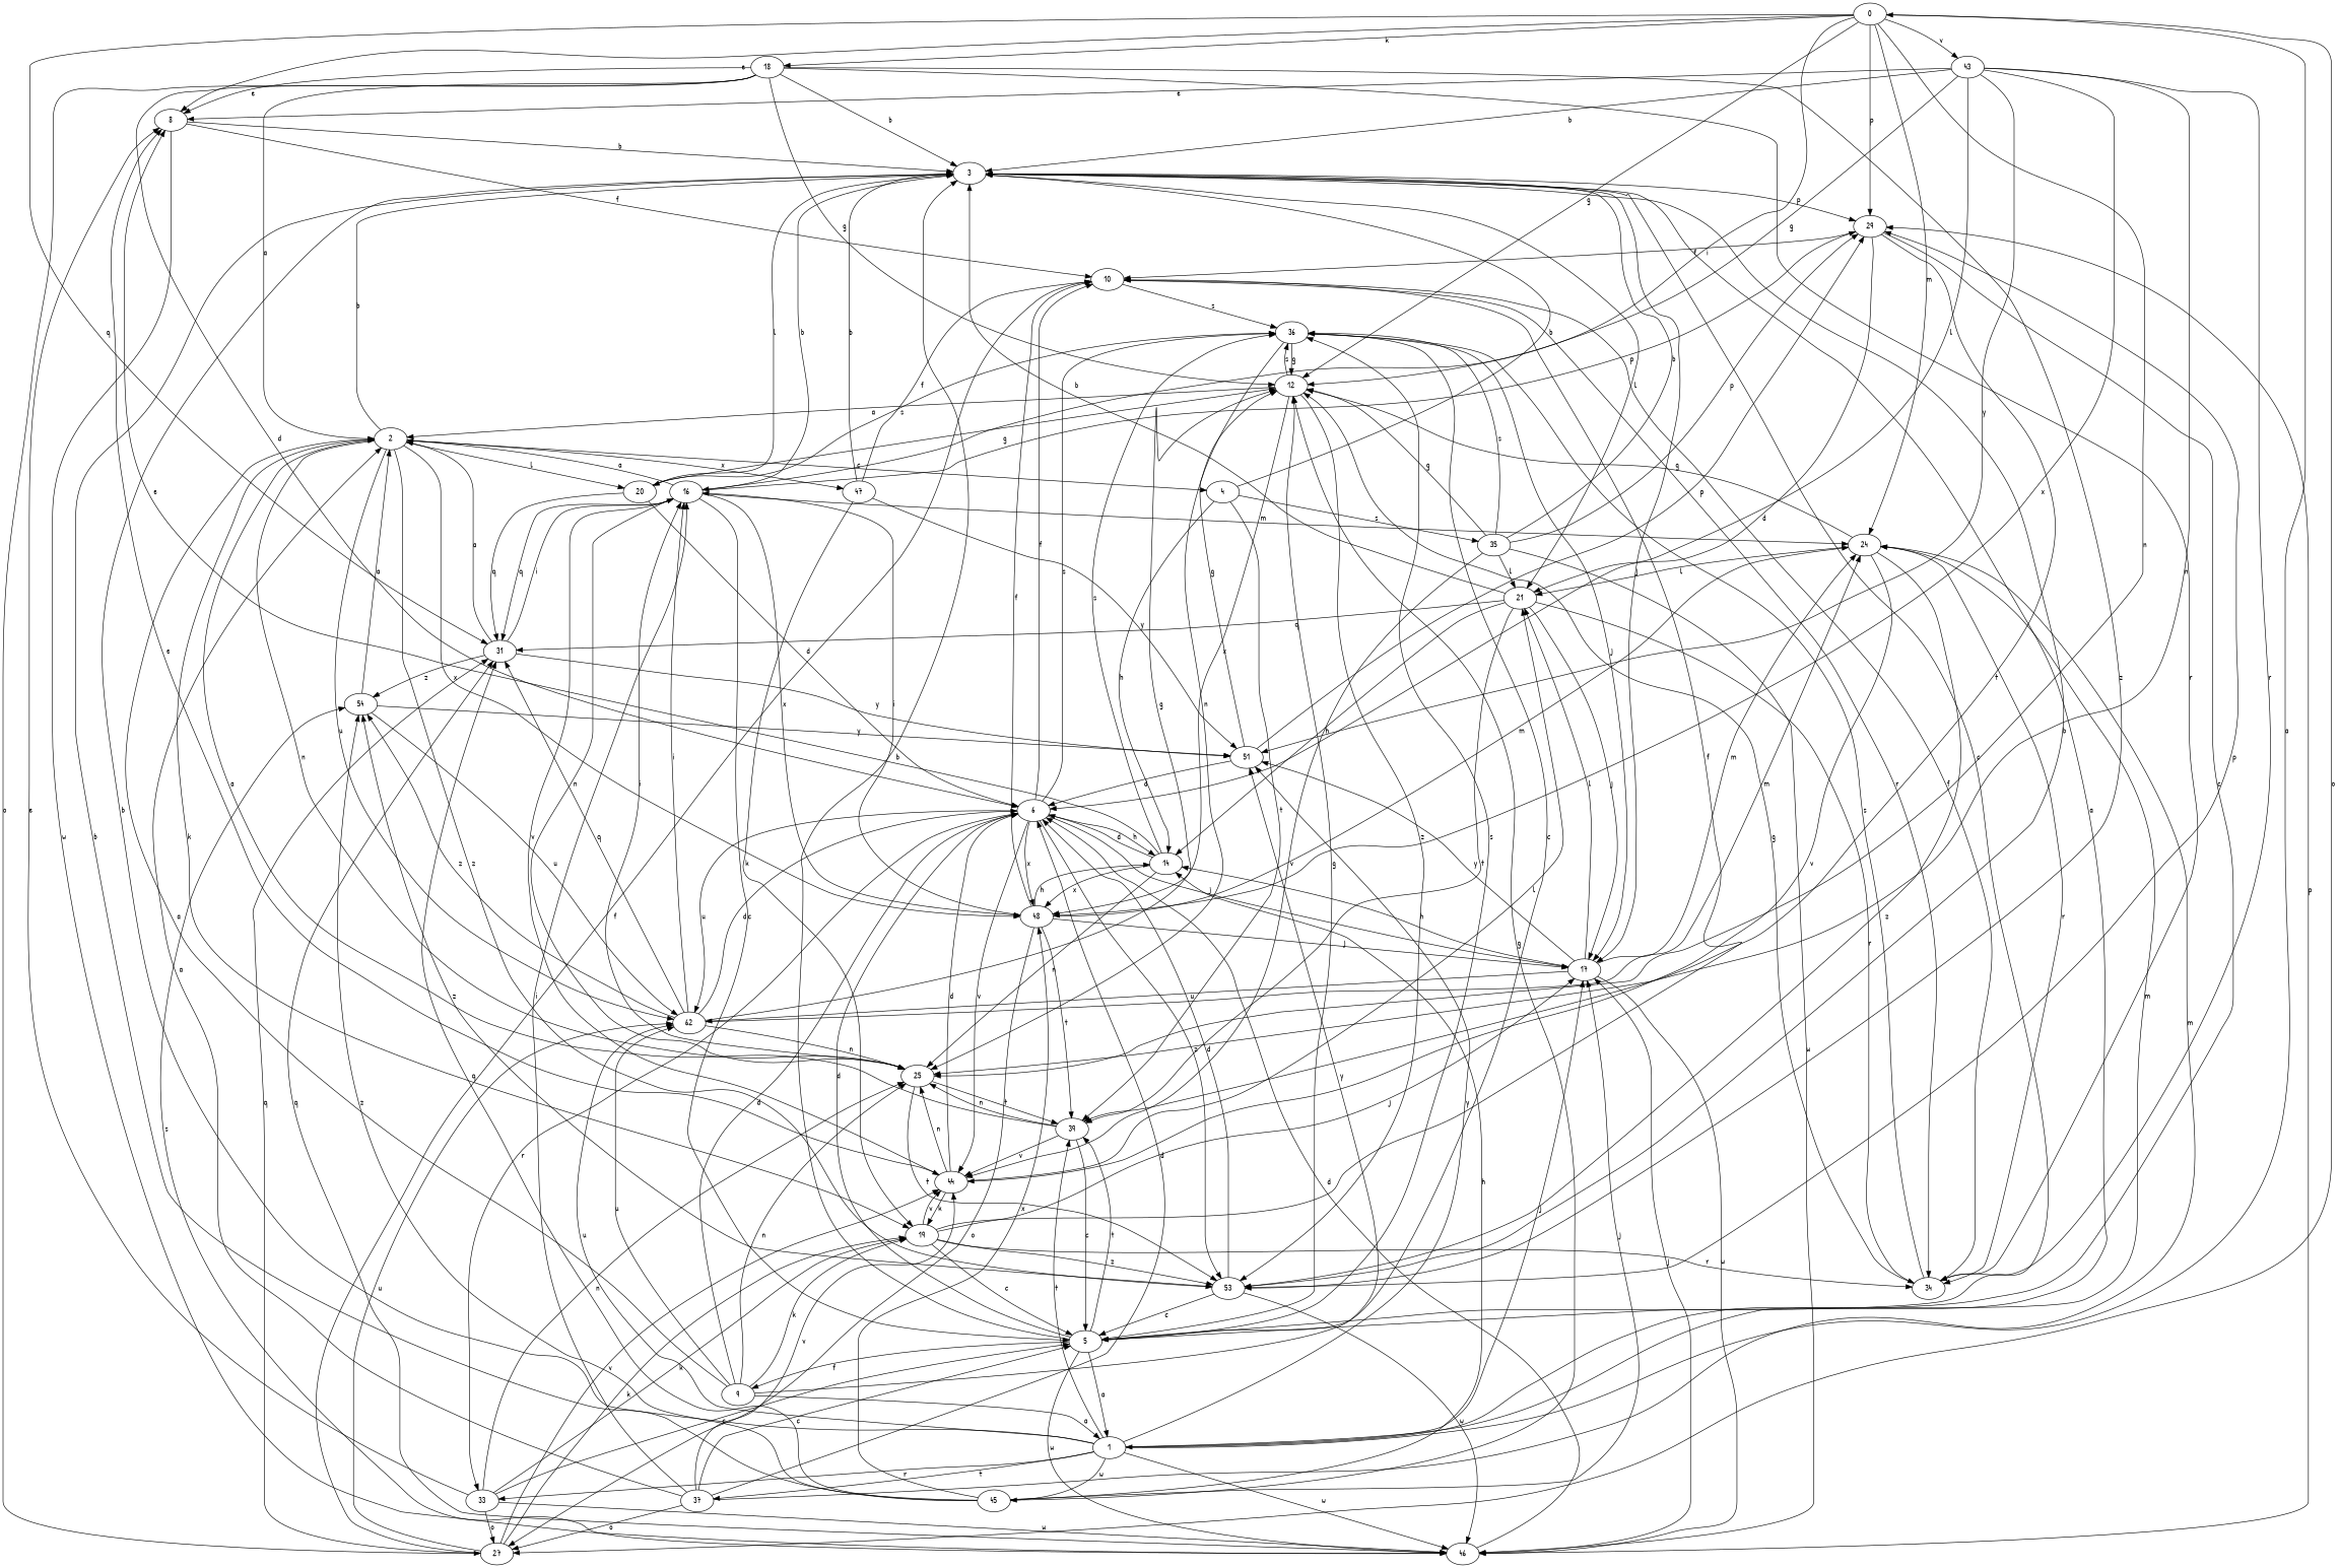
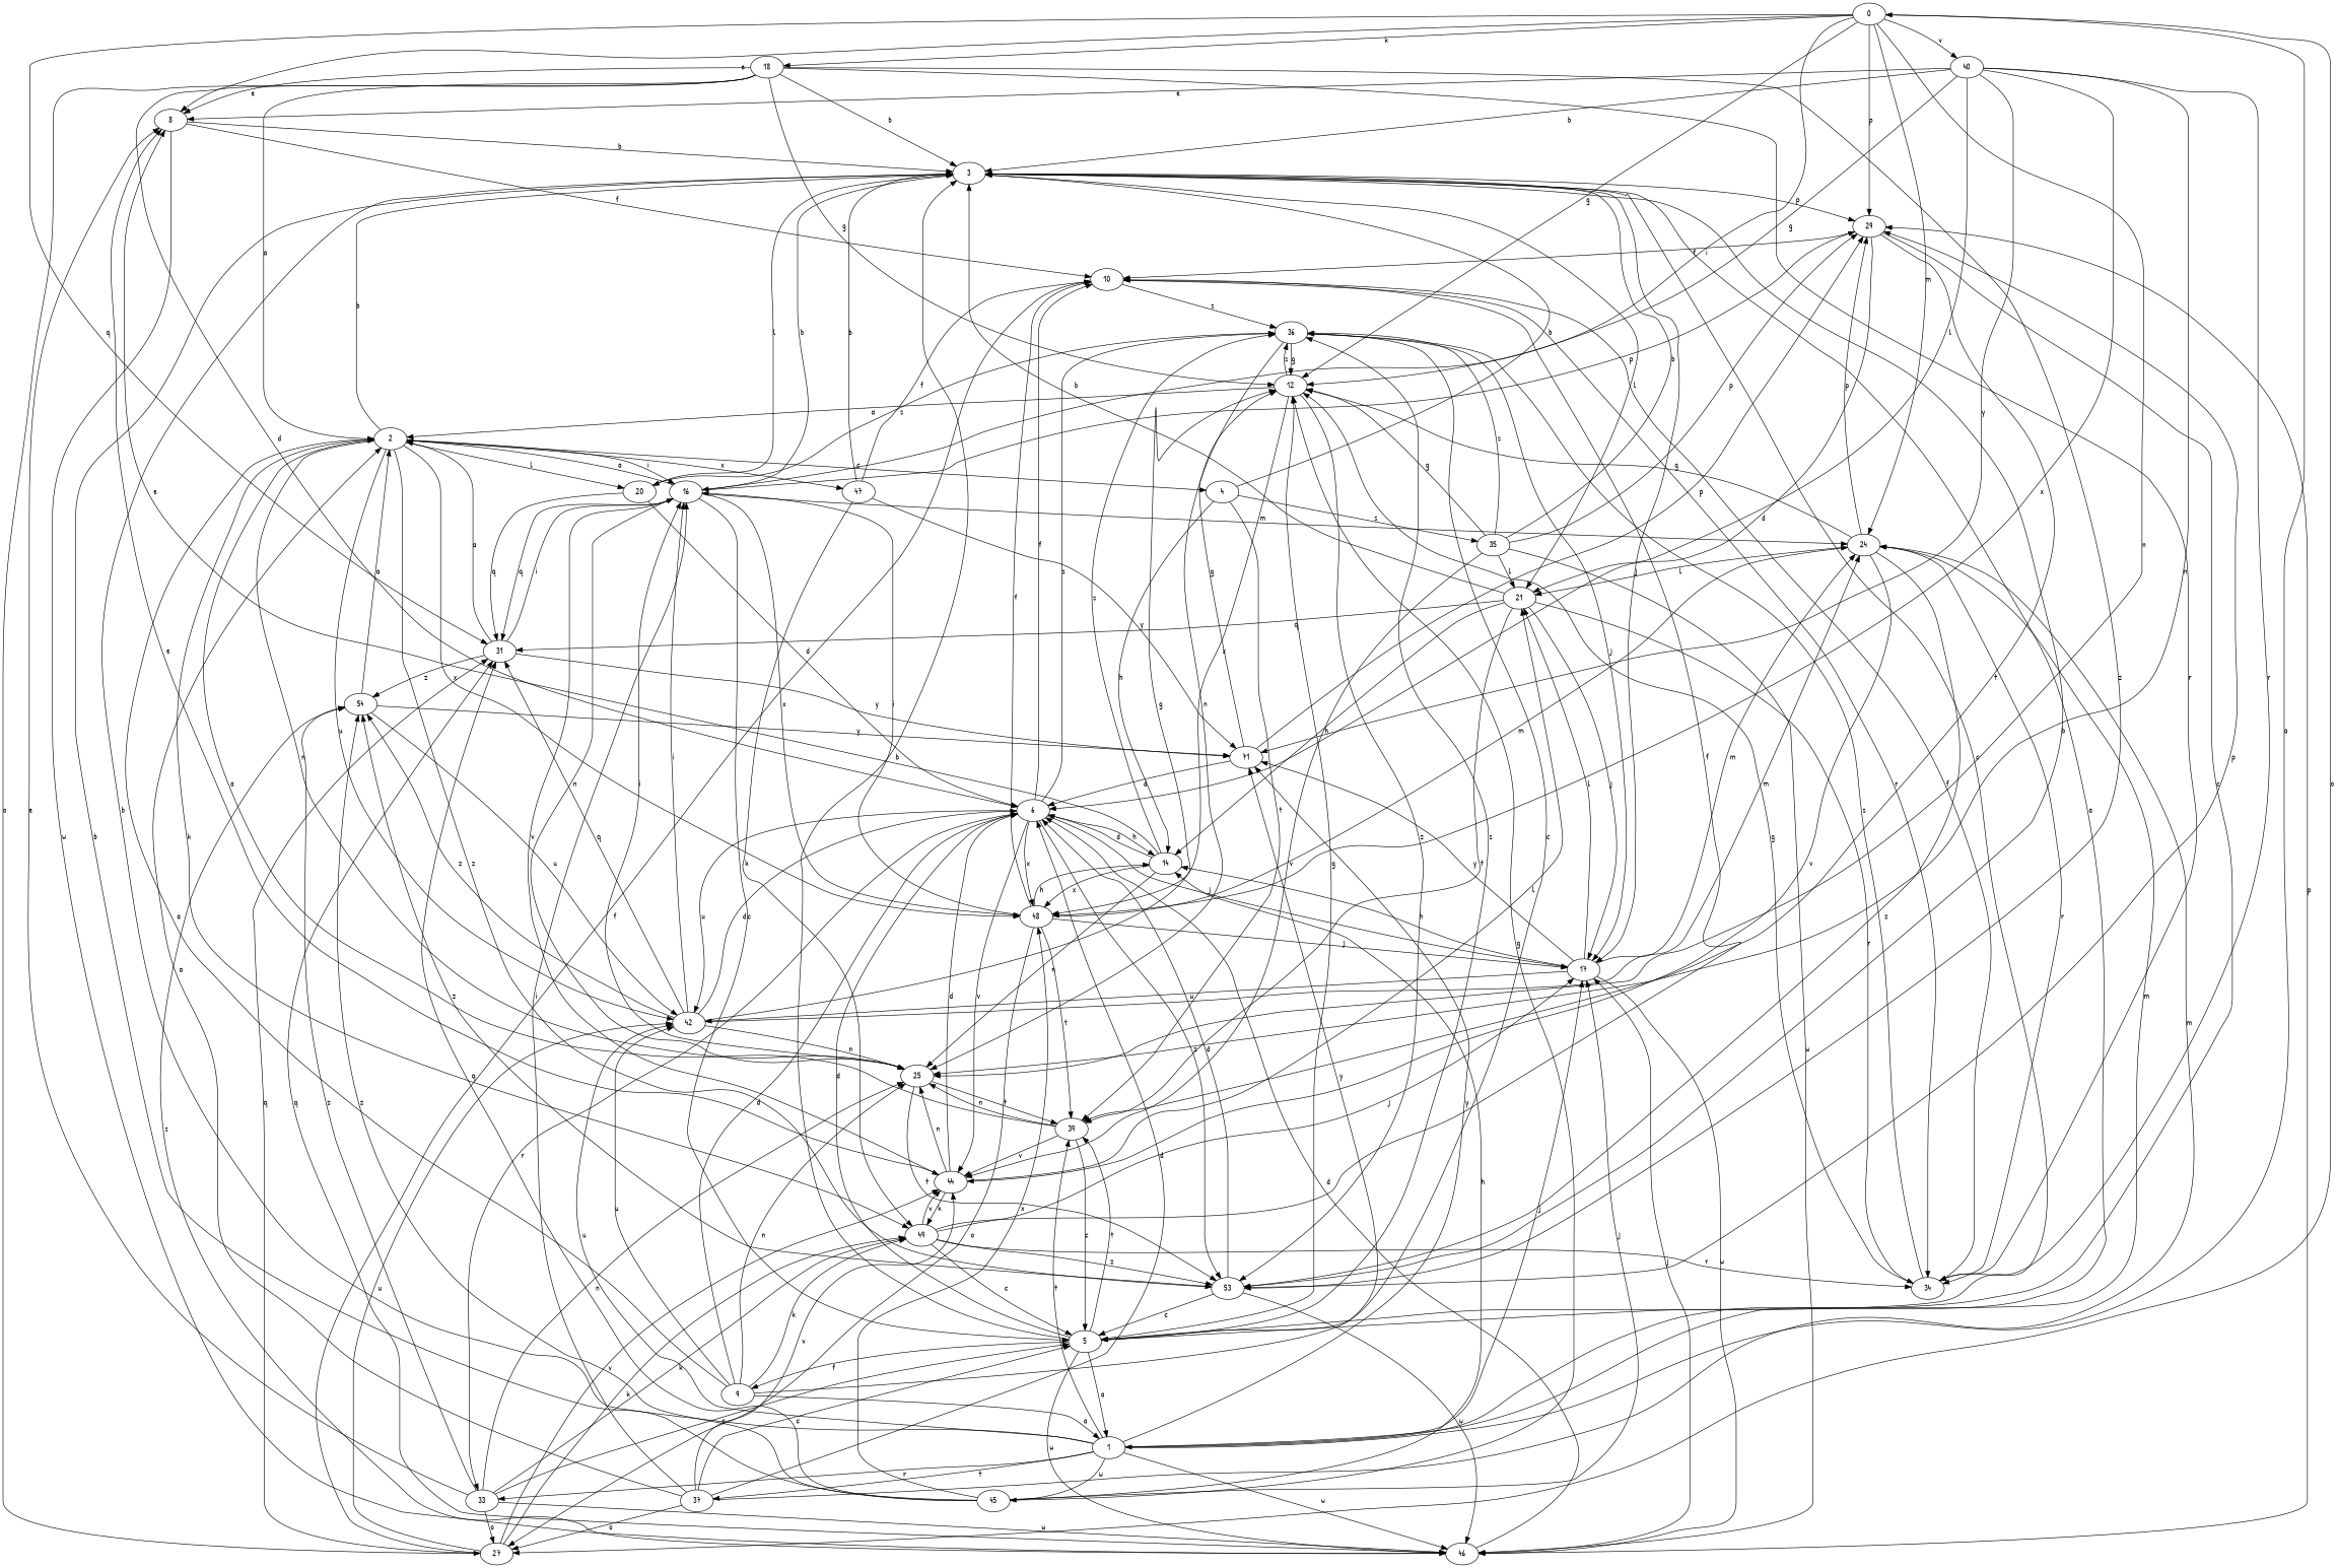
  strict digraph {
    fontname="Patrick Hand"
    node [fontname="Patrick Hand"]
    edge [fontname="Patrick Hand"]
    0
    8
    12
    16
    18
    24
    25
    27
    29
    31
-   43
+   43 [label=40]
    3
    46
    10
    2
    48
    53
    36
    5
    44
    6
    34
    21
    39
-   42 [label=62]
-   19
-   51
+   42
+   19 [label=49]
+   51 [label=71]
    54
    1
    17
    33
    37
    45
    20
    14
    4
    47
    35
    9
    0 -> 8 [label=e]
    0 -> 12 [label=g]
    0 -> 16 [label=i]
    0 -> 18 [label=k]
    0 -> 24 [label=m]
    0 -> 25 [label=n]
    0 -> 27 [label=o]
    0 -> 29 [label=p]
    0 -> 31 [label=q]
    0 -> 43 [label=v]
    8 -> 3 [label=b]
    8 -> 46 [label=w]
    8 -> 10 [label=f]
    12 -> 2 [label=a]
    12 -> 48 [label=x]
    12 -> 53 [label=z]
    12 -> 36 [label=s]
    16 -> 24 [label=m]
    16 -> 25 [label=n]
    16 -> 29 [label=p]
    16 -> 31 [label=q]
    16 -> 3 [label=b]
    16 -> 2 [label=a]
    16 -> 48 [label=x]
    16 -> 5 [label=c]
    16 -> 44 [label=v]
    18 -> 8 [label=e]
    18 -> 12 [label=g]
    18 -> 27 [label=o]
    18 -> 3 [label=b]
    18 -> 2 [label=a]
    18 -> 53 [label=z]
    18 -> 6 [label=d]
    18 -> 34 [label=r]
    24 -> 12 [label=g]
+   24 -> 29 [label=p]
    24 -> 53 [label=z]
    24 -> 44 [label=v]
    24 -> 34 [label=r]
    24 -> 21 [label=l]
    25 -> 16 [label=i]
    25 -> 53 [label=t]
    25 -> 39 [label=t]
    27 -> 31 [label=q]
    27 -> 10 [label=f]
    27 -> 44 [label=v]
    27 -> 42 [label=u]
    27 -> 19 [label=k]
    29 -> 10 [label=f]
    29 -> 5 [label=c]
    29 -> 6 [label=d]
    29 -> 39 [label=t]
    31 -> 16 [label=i]
    31 -> 2 [label=a]
    31 -> 51 [label=y]
    31 -> 54 [label=z]
    43 -> 8 [label=e]
    43 -> 12 [label=g]
    43 -> 25 [label=n]
    43 -> 3 [label=b]
    43 -> 48 [label=x]
    43 -> 34 [label=r]
    43 -> 21 [label=l]
    43 -> 51 [label=y]
    3 -> 29 [label=p]
    3 -> 5 [label=c]
    3 -> 21 [label=l]
    3 -> 1 [label=a]
    3 -> 17 [label=j]
    3 -> 20 [label=l]
    46 -> 29 [label=p]
    46 -> 31 [label=q]
    46 -> 6 [label=d]
    46 -> 54 [label=s]
    46 -> 17 [label=j]
    10 -> 36 [label=s]
    10 -> 34 [label=r]
+   2 -> 16 [label=i]
    2 -> 25 [label=n]
    2 -> 3 [label=b]
    2 -> 48 [label=x]
    2 -> 53 [label=z]
    2 -> 42 [label=u]
    2 -> 19 [label=k]
    2 -> 20 [label=l]
    2 -> 4 [label=c]
    2 -> 47 [label=x]
    48 -> 16 [label=i]
    48 -> 24 [label=m]
    48 -> 27 [label=o]
    48 -> 10 [label=f]
    48 -> 39 [label=t]
    48 -> 17 [label=j]
    48 -> 14 [label=h]
    53 -> 29 [label=p]
    53 -> 3 [label=b]
    53 -> 46 [label=w]
    53 -> 5 [label=c]
    53 -> 6 [label=d]
    53 -> 54 [label=z]
    36 -> 12 [label=g]
    36 -> 25 [label=n]
    36 -> 5 [label=c]
    36 -> 17 [label=j]
    5 -> 12 [label=g]
    5 -> 3 [label=b]
    5 -> 46 [label=w]
    5 -> 36 [label=s]
    5 -> 6 [label=d]
    5 -> 39 [label=t]
    5 -> 1 [label=a]
    5 -> 9 [label=f]
    44 -> 8 [label=e]
    44 -> 25 [label=n]
    44 -> 6 [label=d]
    44 -> 21 [label=l]
    44 -> 19 [label=k]
    6 -> 10 [label=f]
    6 -> 48 [label=x]
    6 -> 53 [label=z]
    6 -> 36 [label=s]
    6 -> 44 [label=v]
    6 -> 42 [label=u]
    6 -> 17 [label=j]
    6 -> 33 [label=r]
    6 -> 14 [label=h]
    34 -> 12 [label=g]
    34 -> 10 [label=f]
    34 -> 36 [label=s]
    21 -> 31 [label=q]
    21 -> 3 [label=b]
    21 -> 34 [label=r]
    21 -> 39 [label=t]
    21 -> 17 [label=j]
    21 -> 14 [label=h]
    39 -> 25 [label=n]
    39 -> 2 [label=a]
    39 -> 5 [label=c]
    39 -> 44 [label=v]
    42 -> 12 [label=g]
    42 -> 16 [label=i]
    42 -> 24 [label=m]
    42 -> 25 [label=n]
    42 -> 31 [label=q]
    42 -> 6 [label=d]
    42 -> 54 [label=z]
    19 -> 10 [label=f]
    19 -> 53 [label=z]
    19 -> 5 [label=c]
    19 -> 44 [label=v]
    19 -> 34 [label=r]
    19 -> 17 [label=j]
    51 -> 12 [label=g]
    51 -> 29 [label=p]
    51 -> 6 [label=d]
    54 -> 2 [label=a]
    54 -> 42 [label=u]
    54 -> 51 [label=y]
    1 -> 0 [label=a]
    1 -> 24 [label=m]
    1 -> 3 [label=b]
    1 -> 46 [label=w]
    1 -> 39 [label=t]
    1 -> 42 [label=u]
    1 -> 51 [label=y]
    1 -> 17 [label=j]
    1 -> 33 [label=r]
    1 -> 37 [label=t]
    1 -> 45 [label=w]
    17 -> 24 [label=m]
    17 -> 46 [label=w]
    17 -> 21 [label=l]
    17 -> 42 [label=u]
    17 -> 51 [label=y]
    17 -> 14 [label=h]
    33 -> 8 [label=e]
    33 -> 25 [label=n]
    33 -> 27 [label=o]
    33 -> 46 [label=w]
    33 -> 5 [label=c]
    33 -> 19 [label=k]
+   33 -> 54 [label=z]
    37 -> 16 [label=i]
    37 -> 24 [label=m]
    37 -> 27 [label=o]
    37 -> 2 [label=a]
    37 -> 5 [label=c]
    37 -> 44 [label=v]
    37 -> 6 [label=d]
    45 -> 12 [label=g]
    45 -> 31 [label=q]
    45 -> 3 [label=b]
    45 -> 48 [label=x]
    45 -> 54 [label=z]
    45 -> 17 [label=j]
    45 -> 14 [label=h]
-   20 -> 12 [label=g]
    20 -> 31 [label=q]
    20 -> 36 [label=s]
    20 -> 6 [label=d]
    14 -> 8 [label=e]
    14 -> 25 [label=n]
    14 -> 48 [label=x]
    14 -> 36 [label=s]
    14 -> 6 [label=d]
    4 -> 3 [label=b]
    4 -> 39 [label=t]
    4 -> 14 [label=h]
    4 -> 35 [label=s]
    47 -> 3 [label=b]
    47 -> 10 [label=f]
    47 -> 19 [label=k]
    47 -> 51 [label=y]
    35 -> 12 [label=g]
    35 -> 29 [label=p]
    35 -> 3 [label=b]
    35 -> 46 [label=w]
    35 -> 36 [label=s]
    35 -> 44 [label=v]
    35 -> 21 [label=l]
    9 -> 25 [label=n]
    9 -> 2 [label=a]
    9 -> 6 [label=d]
    9 -> 42 [label=u]
    9 -> 19 [label=k]
    9 -> 51 [label=y]
    9 -> 1 [label=a]
  }
